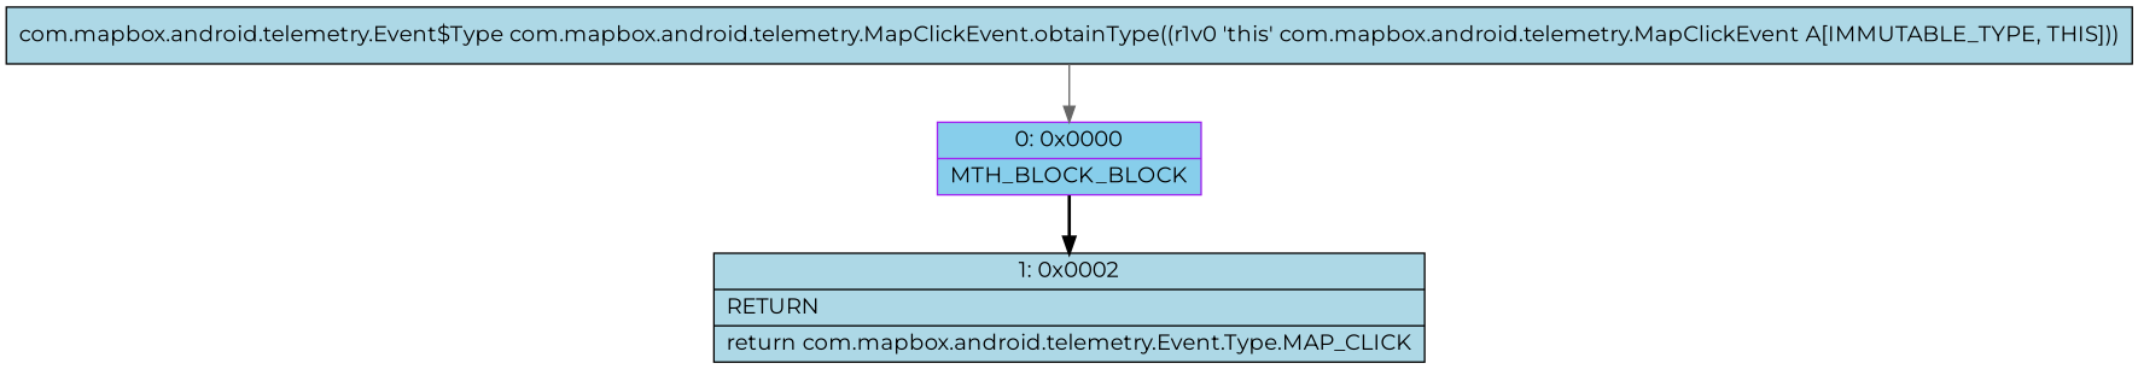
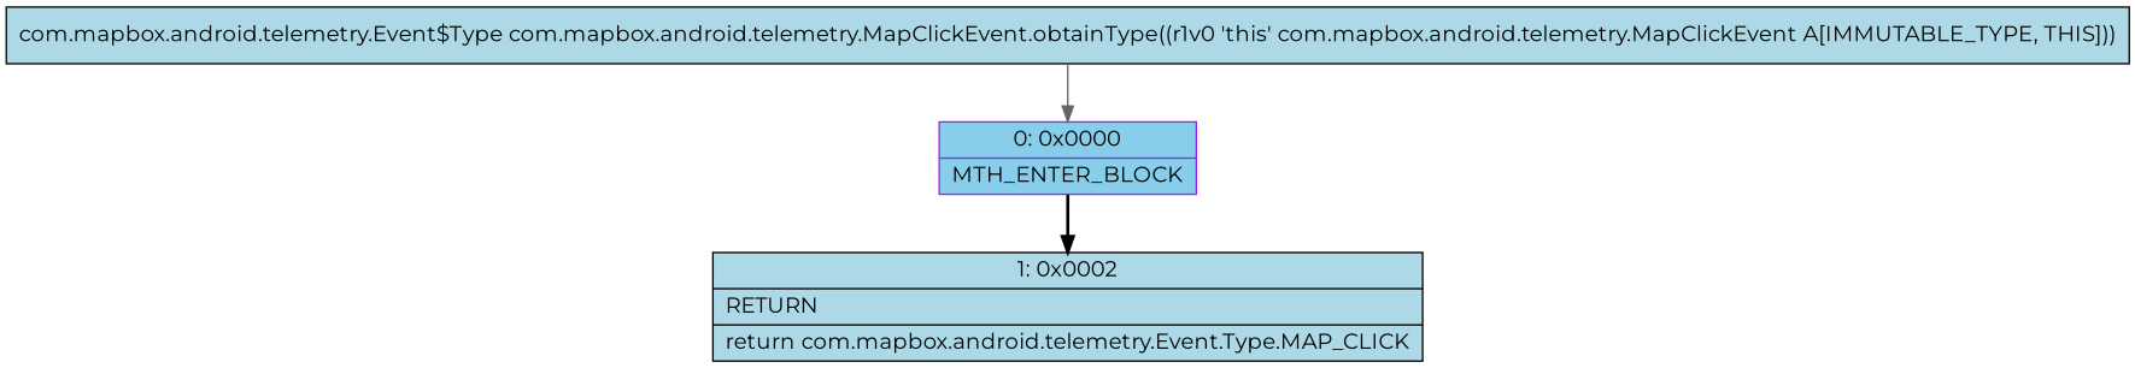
  digraph {
    fontname=Montserrat
    node [shape=record style=filled fillcolor=lightblue color=black fontname=Montserrat]
    edge [fontname=Montserrat]
-   n1 [label="{0\:\ 0x0000|MTH_BLOCK_BLOCK\l}" fillcolor=skyblue color=purple]
+   n1 [label="{0\:\ 0x0000|MTH_ENTER_BLOCK\l}" fillcolor=skyblue color=purple]
    n2 [label="{1\:\ 0x0002|RETURN\l|return com.mapbox.android.telemetry.Event.Type.MAP_CLICK\l}"]
    n3 [label="{com.mapbox.android.telemetry.Event$Type com.mapbox.android.telemetry.MapClickEvent.obtainType((r1v0 'this' com.mapbox.android.telemetry.MapClickEvent A[IMMUTABLE_TYPE, THIS])) }"]
    n1 -> n2 [color=black style=bold]
    n3 -> n1 [color=gray40 style=solid]
  }
